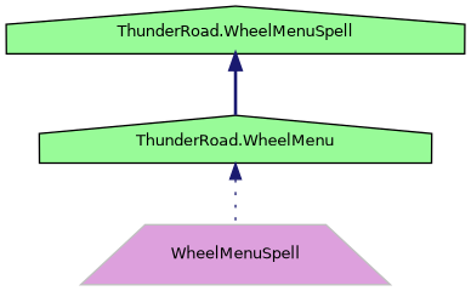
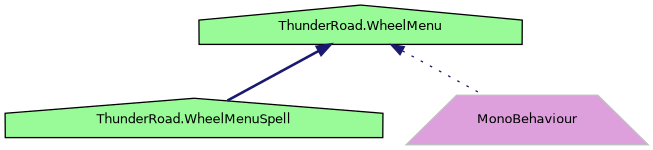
  digraph {
    node [color=black fillcolor=palegreen fontname=Helvetica fontsize=10 shape=house style=filled]
    edge [color=midnightblue dir=back fontname=Helvetica fontsize=10 labelfontname=Helvetica labelfontsize=10]
    n1 [fontcolor=black height=0.2 label="ThunderRoad.WheelMenu" width=0.4]
    n2 [height=0.2 label="ThunderRoad.WheelMenuSpell" width=0.4]
-   n3 [color=grey75 fillcolor=plum height=0.2 label=WheelMenuSpell shape=trapezium width=0.4]
-   n2 -> n1 [style=bold]
+   n3 [color=grey75 fillcolor=plum height=0.2 label=MonoBehaviour shape=trapezium width=0.4]
+   n1 -> n2 [style=bold]
    n1 -> n3 [style=dotted]
  }
